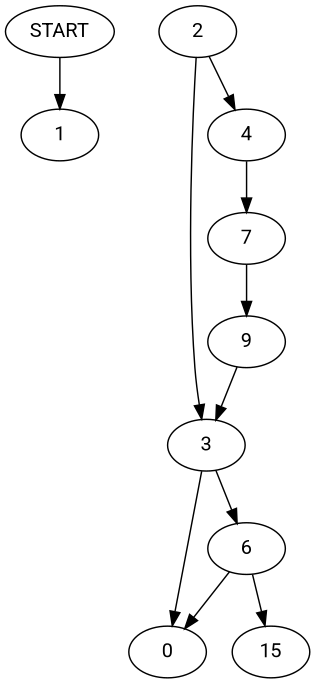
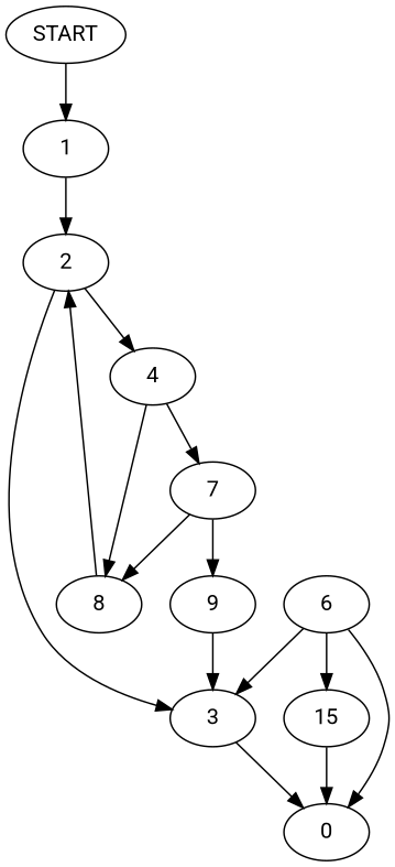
  digraph {
    fontname=Roboto
    node [fontname=Roboto]
    edge [fontname=Roboto]
    n1 [label=START]
    1
    2
    3
    4
    n6 [label=0]
    6
    7
+   8
    n10 [label=15]
    9
    n1 -> 1
+   1 -> 2
    2 -> 3
    2 -> 4
    3 -> n6
-   3 -> 6
+   6 -> 3
    4 -> 7
+   4 -> 8
    6 -> n6
    6 -> n10
+   7 -> 8
    7 -> 9
+   8 -> 2
+   n10 -> n6
    9 -> 3
  }
